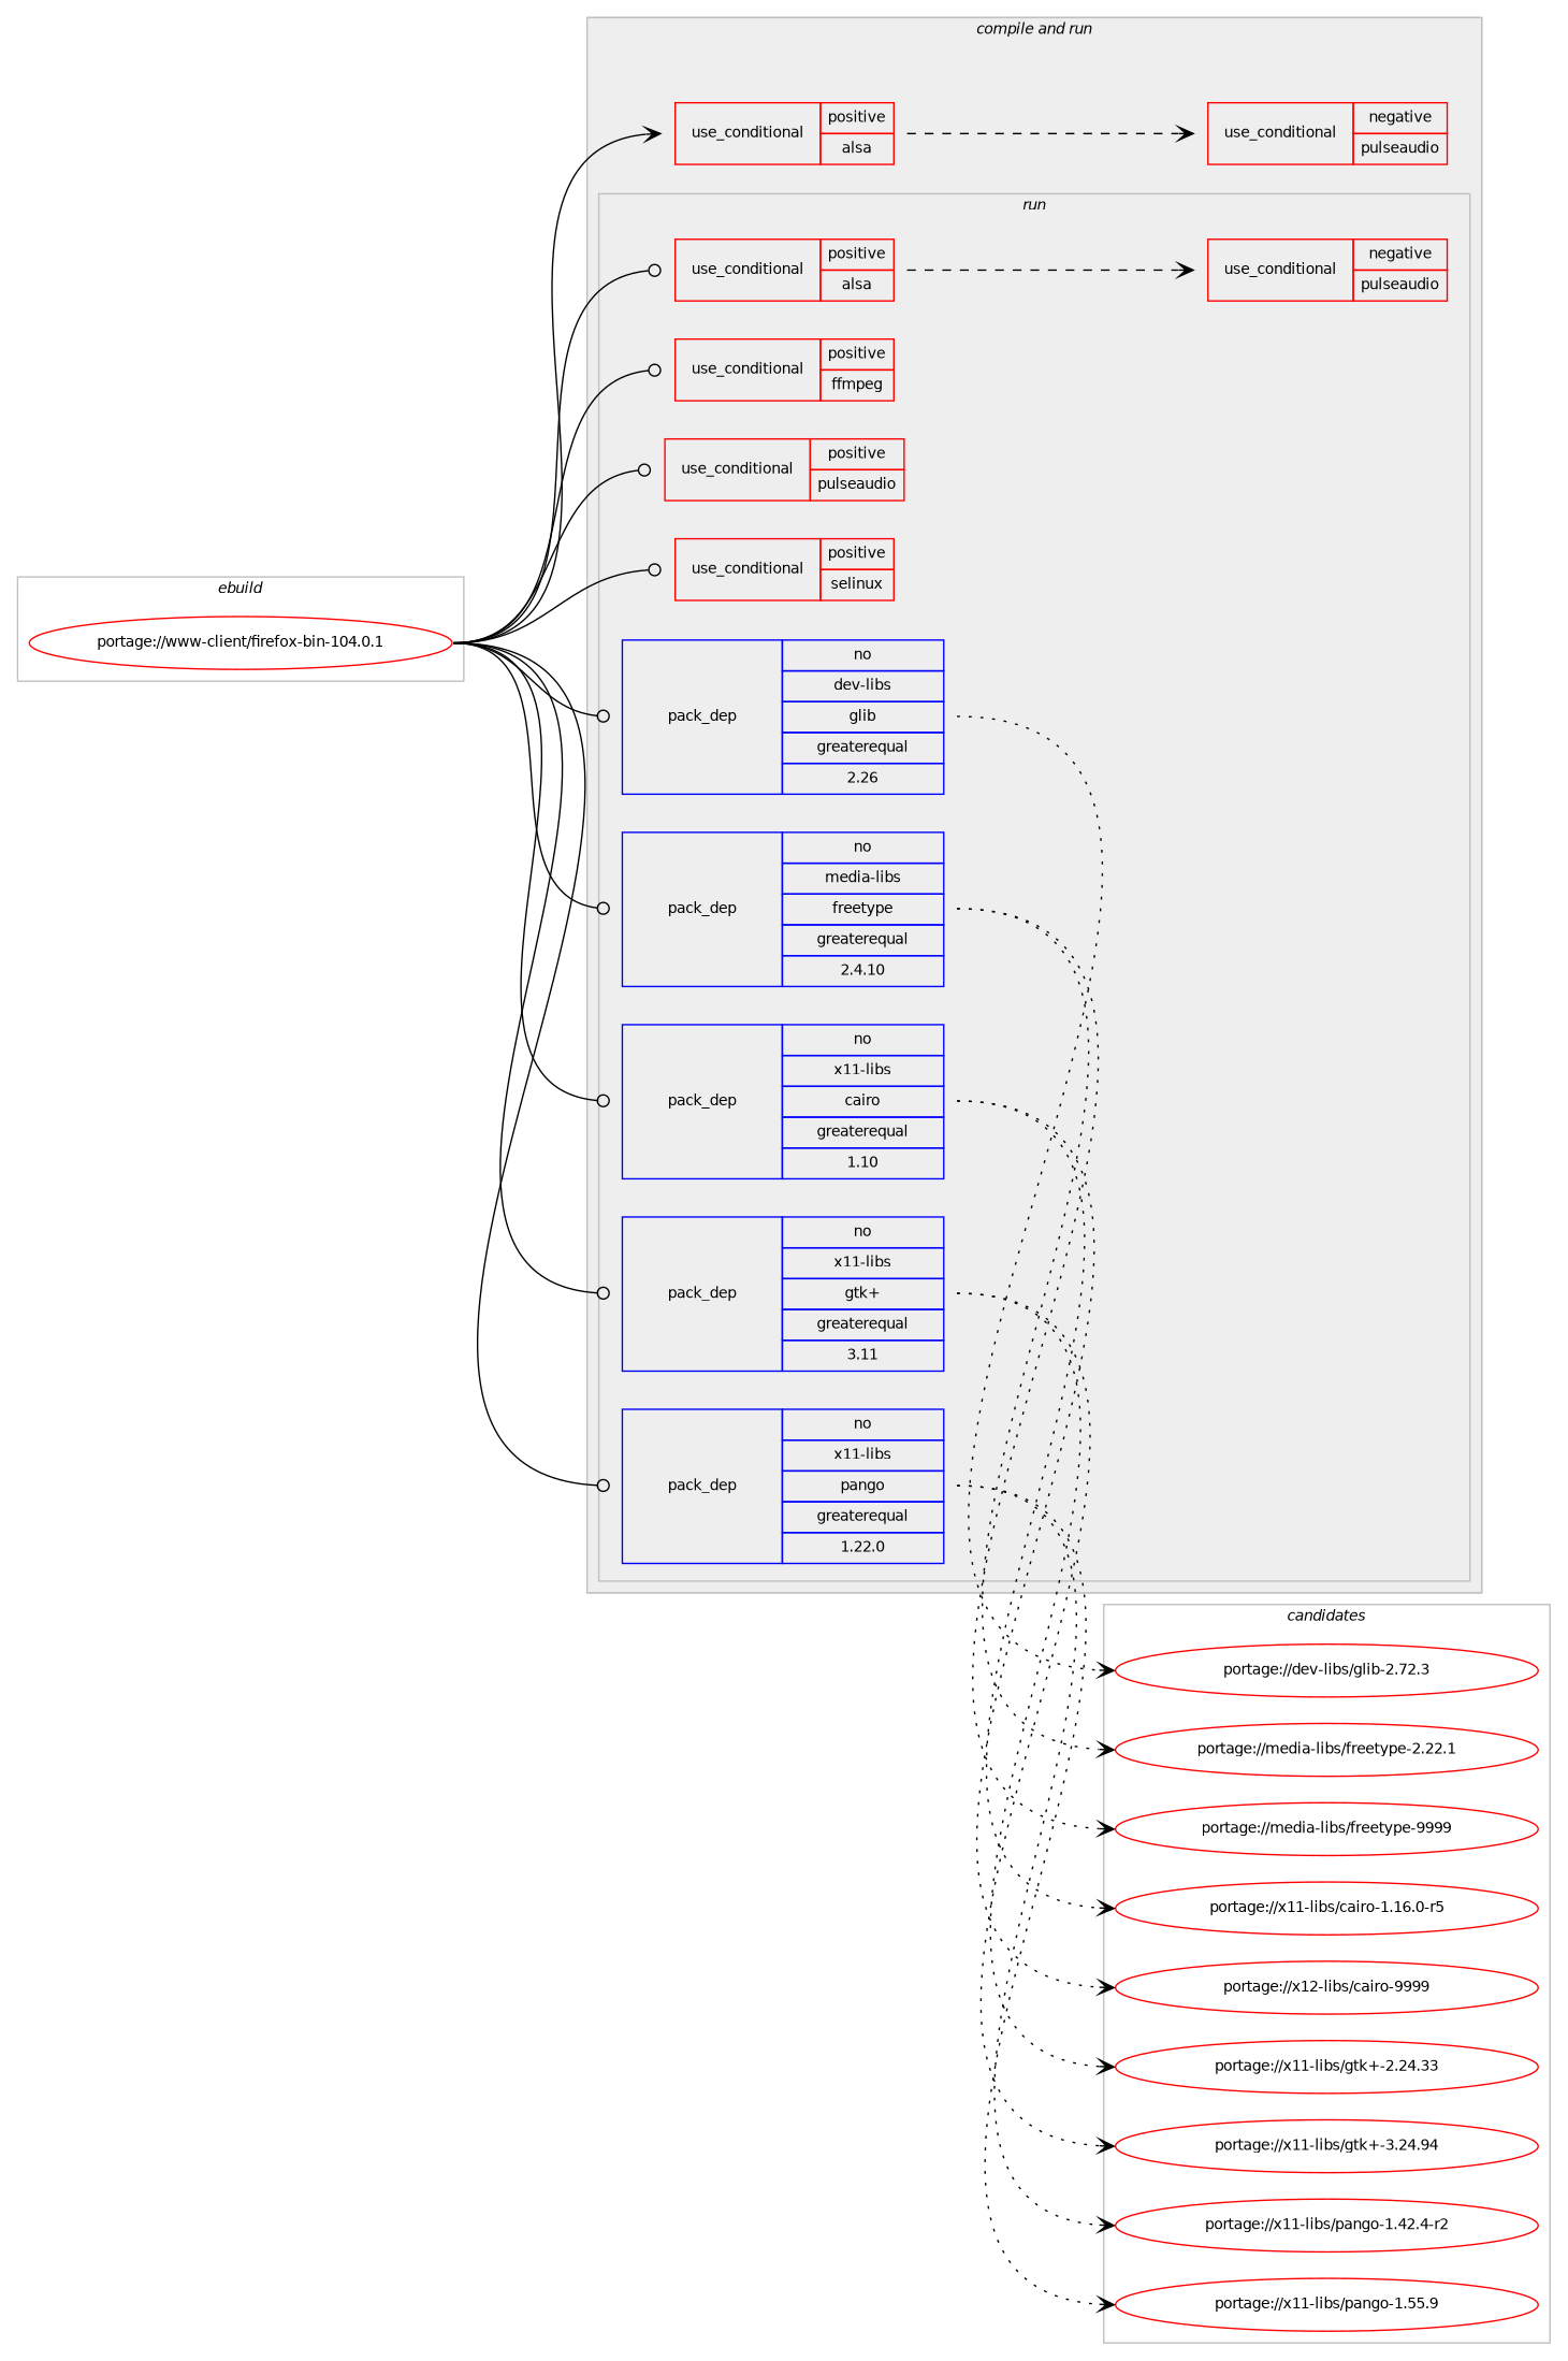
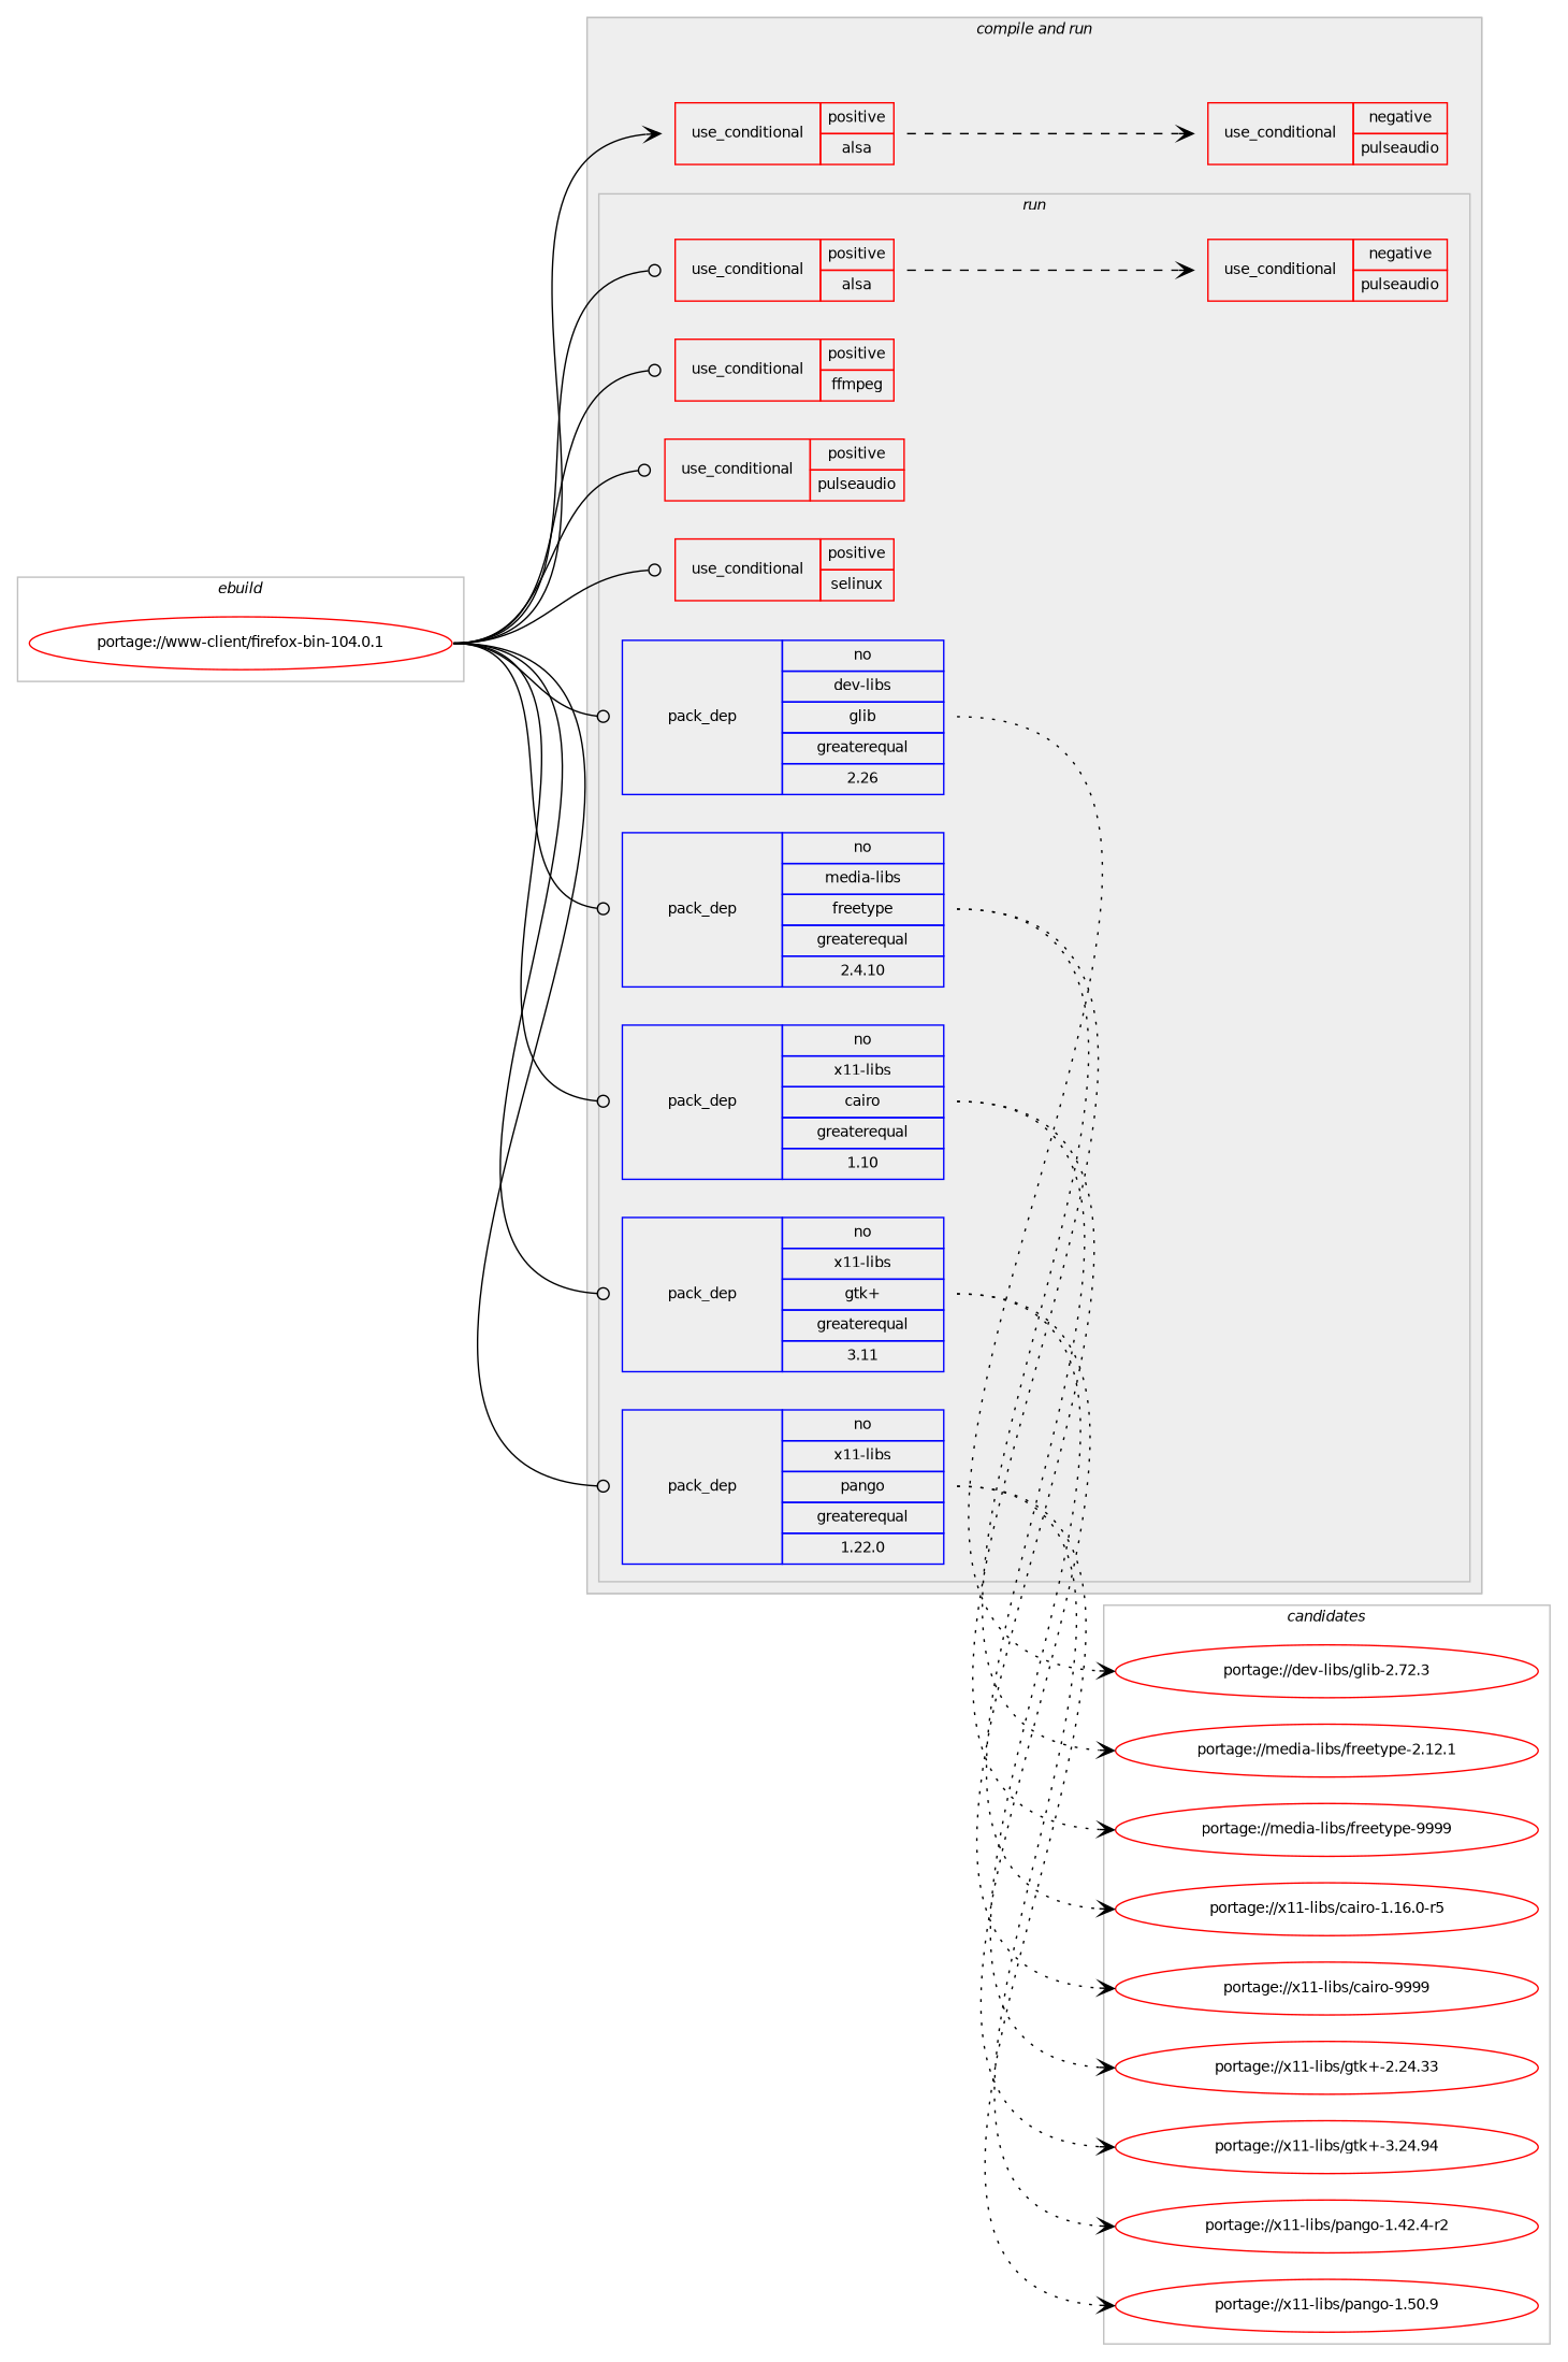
  digraph {
    compound=true
    concentrate=true
    fontname=Helvetica
    fontsize=10
    newrank=true
    rankdir=LR
    ranksep=1.5
    node [color=red fontname=Helvetica fontsize=10 shape=none]
    edge [arrowhead=vee headport=w style=solid tailport=e weight=20]
    n1 [label="portage://www-client/firefox-bin-104.0.1" width=4 shape=""]
    n2 [label=<<TABLE BORDER="0" CELLBORDER="1" CELLSPACING="0" CELLPADDING="4"><TR><TD ROWSPAN="3" CELLPADDING="10">use_conditional</TD></TR><TR><TD>negative</TD></TR><TR><TD>pulseaudio</TD></TR></TABLE>>]
    n3 [label=<<TABLE BORDER="0" CELLBORDER="1" CELLSPACING="0" CELLPADDING="4"><TR><TD ROWSPAN="3" CELLPADDING="10">use_conditional</TD></TR><TR><TD>positive</TD></TR><TR><TD>alsa</TD></TR></TABLE>>]
    n4 [label=<<TABLE BORDER="0" CELLBORDER="1" CELLSPACING="0" CELLPADDING="4"><TR><TD ROWSPAN="3" CELLPADDING="10">use_conditional</TD></TR><TR><TD>negative</TD></TR><TR><TD>pulseaudio</TD></TR></TABLE>>]
    n5 [label=<<TABLE BORDER="0" CELLBORDER="1" CELLSPACING="0" CELLPADDING="4"><TR><TD ROWSPAN="3" CELLPADDING="10">use_conditional</TD></TR><TR><TD>positive</TD></TR><TR><TD>alsa</TD></TR></TABLE>>]
    n6 [label=<<TABLE BORDER="0" CELLBORDER="1" CELLSPACING="0" CELLPADDING="4"><TR><TD ROWSPAN="3" CELLPADDING="10">use_conditional</TD></TR><TR><TD>positive</TD></TR><TR><TD>ffmpeg</TD></TR></TABLE>>]
    n7 [label=<<TABLE BORDER="0" CELLBORDER="1" CELLSPACING="0" CELLPADDING="4"><TR><TD ROWSPAN="3" CELLPADDING="10">use_conditional</TD></TR><TR><TD>positive</TD></TR><TR><TD>pulseaudio</TD></TR></TABLE>>]
    n8 [label=<<TABLE BORDER="0" CELLBORDER="1" CELLSPACING="0" CELLPADDING="4"><TR><TD ROWSPAN="3" CELLPADDING="10">use_conditional</TD></TR><TR><TD>positive</TD></TR><TR><TD>selinux</TD></TR></TABLE>>]
    n9 [color=blue label=<<TABLE BORDER="0" CELLBORDER="1" CELLSPACING="0" CELLPADDING="4" WIDTH="220"><TR><TD ROWSPAN="6" CELLPADDING="30">pack_dep</TD></TR><TR><TD WIDTH="110">no</TD></TR><TR><TD>dev-libs</TD></TR><TR><TD>glib</TD></TR><TR><TD>greaterequal</TD></TR><TR><TD>2.26</TD></TR></TABLE>>]
    n10 [color=blue label=<<TABLE BORDER="0" CELLBORDER="1" CELLSPACING="0" CELLPADDING="4" WIDTH="220"><TR><TD ROWSPAN="6" CELLPADDING="30">pack_dep</TD></TR><TR><TD WIDTH="110">no</TD></TR><TR><TD>media-libs</TD></TR><TR><TD>freetype</TD></TR><TR><TD>greaterequal</TD></TR><TR><TD>2.4.10</TD></TR></TABLE>>]
    n11 [color=blue label=<<TABLE BORDER="0" CELLBORDER="1" CELLSPACING="0" CELLPADDING="4" WIDTH="220"><TR><TD ROWSPAN="6" CELLPADDING="30">pack_dep</TD></TR><TR><TD WIDTH="110">no</TD></TR><TR><TD>x11-libs</TD></TR><TR><TD>cairo</TD></TR><TR><TD>greaterequal</TD></TR><TR><TD>1.10</TD></TR></TABLE>>]
    n12 [color=blue label=<<TABLE BORDER="0" CELLBORDER="1" CELLSPACING="0" CELLPADDING="4" WIDTH="220"><TR><TD ROWSPAN="6" CELLPADDING="30">pack_dep</TD></TR><TR><TD WIDTH="110">no</TD></TR><TR><TD>x11-libs</TD></TR><TR><TD>gtk+</TD></TR><TR><TD>greaterequal</TD></TR><TR><TD>3.11</TD></TR></TABLE>>]
    n13 [color=blue label=<<TABLE BORDER="0" CELLBORDER="1" CELLSPACING="0" CELLPADDING="4" WIDTH="220"><TR><TD ROWSPAN="6" CELLPADDING="30">pack_dep</TD></TR><TR><TD WIDTH="110">no</TD></TR><TR><TD>x11-libs</TD></TR><TR><TD>pango</TD></TR><TR><TD>greaterequal</TD></TR><TR><TD>1.22.0</TD></TR></TABLE>>]
    n14 [label="portage://dev-libs/glib-2.72.3" width=4 shape=""]
-   n15 [label="portage://media-libs/freetype-2.22.1" width=4 shape=""]
+   n15 [label="portage://media-libs/freetype-2.12.1" width=4 shape=""]
    n16 [label="portage://media-libs/freetype-9999" width=4 shape=""]
    n17 [label="portage://x11-libs/cairo-1.16.0-r5" width=4 shape=""]
-   n18 [label="portage://x12-libs/cairo-9999" width=4 shape=""]
+   n18 [label="portage://x11-libs/cairo-9999" width=4 shape=""]
    n19 [label="portage://x11-libs/gtk+-2.24.33" width=4 shape=""]
    n20 [label="portage://x11-libs/gtk+-3.24.94" width=4 shape=""]
    n21 [label="portage://x11-libs/pango-1.42.4-r2" width=4 shape=""]
-   n22 [label="portage://x11-libs/pango-1.55.9" width=4 shape=""]
+   n22 [label="portage://x11-libs/pango-1.50.9" width=4 shape=""]
    subgraph cluster_1 {
      color=gray
      label=<<i>ebuild</i>>
      rank=same
      n1
    }
    subgraph cluster_2 {
      color=gray
      label=<<i>dependencies</i>>
      subgraph cluster_3 {
        color=gray
        fillcolor="#eeeeee"
        label=<<i>compile</i>>
        style=filled
        subgraph sub_4 {
          color=gray
          fillcolor="#eeeeee"
          label=<<i>compile</i>>
          style=filled
          n3
          subgraph sub_5 {
            color=gray
            fillcolor="#eeeeee"
            label=<<i>compile</i>>
            style=filled
            n2
          }
        }
      }
      subgraph cluster_6 {
        color=gray
        fillcolor="#eeeeee"
        label=<<i>compile and run</i>>
        style=filled
      }
      subgraph cluster_7 {
        color=gray
        fillcolor="#eeeeee"
        label=<<i>run</i>>
        style=filled
        subgraph sub_8 {
          color=gray
          fillcolor="#eeeeee"
          label=<<i>run</i>>
          style=filled
          n5
          subgraph sub_9 {
            color=gray
            fillcolor="#eeeeee"
            label=<<i>run</i>>
            style=filled
            n4
          }
        }
        subgraph sub_10 {
          color=gray
          fillcolor="#eeeeee"
          label=<<i>run</i>>
          style=filled
          n6
        }
        subgraph sub_11 {
          color=gray
          fillcolor="#eeeeee"
          label=<<i>run</i>>
          style=filled
          n7
        }
        subgraph sub_12 {
          color=gray
          fillcolor="#eeeeee"
          label=<<i>run</i>>
          style=filled
          n8
        }
        subgraph sub_13 {
          color=gray
          fillcolor="#eeeeee"
          label=<<i>run</i>>
          style=filled
          n9
        }
        subgraph sub_14 {
          color=gray
          fillcolor="#eeeeee"
          label=<<i>run</i>>
          style=filled
          n10
        }
        subgraph sub_15 {
          color=gray
          fillcolor="#eeeeee"
          label=<<i>run</i>>
          style=filled
          n11
        }
        subgraph sub_16 {
          color=gray
          fillcolor="#eeeeee"
          label=<<i>run</i>>
          style=filled
          n12
        }
        subgraph sub_17 {
          color=gray
          fillcolor="#eeeeee"
          label=<<i>run</i>>
          style=filled
          n13
        }
      }
    }
    subgraph cluster_18 {
      color=gray
      label=<<i>candidates</i>>
      rank=same
      subgraph sub_19 {
        color=black
        label=<<i>candidates</i>>
        nodesep=1
        rank=same
        n14
      }
      subgraph sub_20 {
        color=black
        label=<<i>candidates</i>>
        nodesep=1
        rank=same
        n15
        n16
      }
      subgraph sub_21 {
        color=black
        label=<<i>candidates</i>>
        nodesep=1
        rank=same
        n17
        n18
      }
      subgraph sub_22 {
        color=black
        label=<<i>candidates</i>>
        nodesep=1
        rank=same
        n19
        n20
      }
      subgraph sub_23 {
        color=black
        label=<<i>candidates</i>>
        nodesep=1
        rank=same
        n21
        n22
      }
    }
    n1 -> n3
    n1 -> n5 [arrowhead=odot]
    n1 -> n6 [arrowhead=odot]
    n1 -> n7 [arrowhead=odot]
    n1 -> n8 [arrowhead=odot]
    n1 -> n9 [arrowhead=odot]
    n1 -> n10 [arrowhead=odot]
    n1 -> n11 [arrowhead=odot]
    n1 -> n12 [arrowhead=odot]
    n1 -> n13 [arrowhead=odot]
    n3 -> n2 [style=dashed]
    n5 -> n4 [style=dashed]
    n9 -> n14 [style=dotted weight=100]
    n10 -> n15 [style=dotted weight=100]
    n10 -> n16 [style=dotted weight=100]
    n11 -> n17 [style=dotted weight=100]
    n11 -> n18 [style=dotted weight=100]
    n12 -> n19 [style=dotted weight=100]
    n12 -> n20 [style=dotted weight=100]
    n13 -> n21 [style=dotted weight=100]
    n13 -> n22 [style=dotted weight=100]
  }
